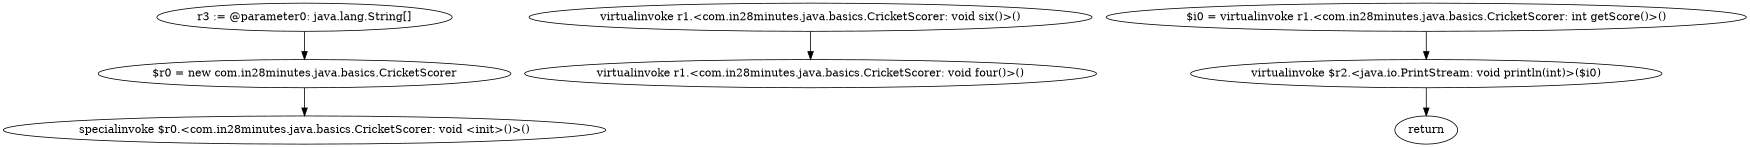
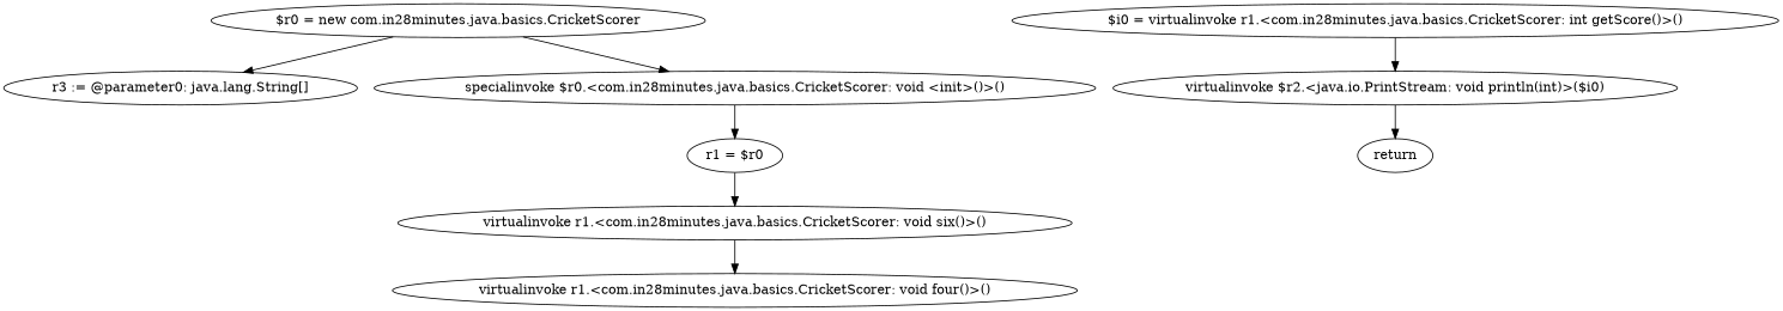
  digraph {
    "r3 := @parameter0: java.lang.String[]"
    "$r0 = new com.in28minutes.java.basics.CricketScorer"
    "specialinvoke $r0.<com.in28minutes.java.basics.CricketScorer: void <init>()>()"
+   "r1 = $r0"
    "virtualinvoke r1.<com.in28minutes.java.basics.CricketScorer: void six()>()"
    "virtualinvoke r1.<com.in28minutes.java.basics.CricketScorer: void four()>()"
    "$i0 = virtualinvoke r1.<com.in28minutes.java.basics.CricketScorer: int getScore()>()"
    "virtualinvoke $r2.<java.io.PrintStream: void println(int)>($i0)"
    return
-   "r3 := @parameter0: java.lang.String[]" -> "$r0 = new com.in28minutes.java.basics.CricketScorer"
+   "$r0 = new com.in28minutes.java.basics.CricketScorer" -> "r3 := @parameter0: java.lang.String[]"
    "$r0 = new com.in28minutes.java.basics.CricketScorer" -> "specialinvoke $r0.<com.in28minutes.java.basics.CricketScorer: void <init>()>()"
+   "specialinvoke $r0.<com.in28minutes.java.basics.CricketScorer: void <init>()>()" -> "r1 = $r0"
+   "r1 = $r0" -> "virtualinvoke r1.<com.in28minutes.java.basics.CricketScorer: void six()>()"
    "virtualinvoke r1.<com.in28minutes.java.basics.CricketScorer: void six()>()" -> "virtualinvoke r1.<com.in28minutes.java.basics.CricketScorer: void four()>()"
    "$i0 = virtualinvoke r1.<com.in28minutes.java.basics.CricketScorer: int getScore()>()" -> "virtualinvoke $r2.<java.io.PrintStream: void println(int)>($i0)"
    "virtualinvoke $r2.<java.io.PrintStream: void println(int)>($i0)" -> return
  }
